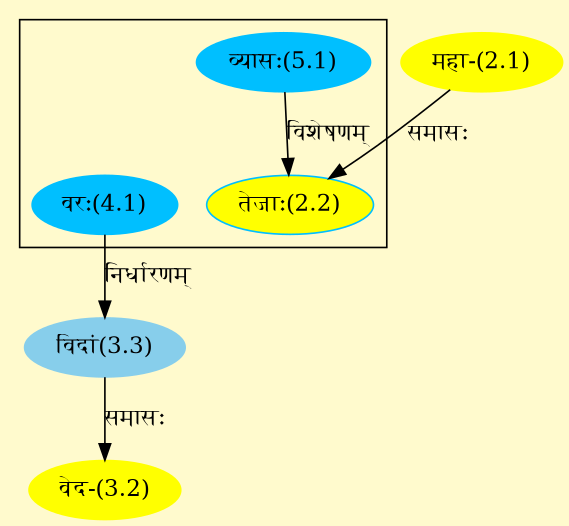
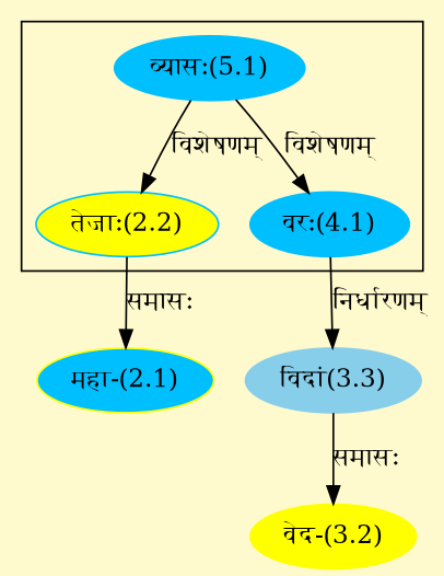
  digraph {
    bgcolor=lemonchiffon1
    compound=true
    rankdir=BT
    node [color="#00BFFF" style=filled]
    edge [dir=back]
    n1 [label="व्यासः(5.1)"]
    n2 [fillcolor="#FFFF00" label="तेजाः(2.2)"]
    n3 [label="वरः(4.1)"]
-   n4 [color="#FFFF00" label="महा-(2.1)"]
+   n4 [color="#FFFF00" label="महा-(2.1)" fillcolor="#00BFFF"]
    n5 [color="#FFFF00" label="वेद-(3.2)"]
    n6 [color="#87CEEB" label="विदां(3.3)"]
    subgraph cluster_1 {
      n1
      n2
      n3
    }
    n2 -> n1 [label="विशेषणम्"]
-   n2 -> n4 [label="समासः"]
+   n3 -> n1 [label="विशेषणम्"]
+   n4 -> n2 [label="समासः"]
    n5 -> n6 [label="समासः"]
    n6 -> n3 [label="निर्धारणम्"]
  }
